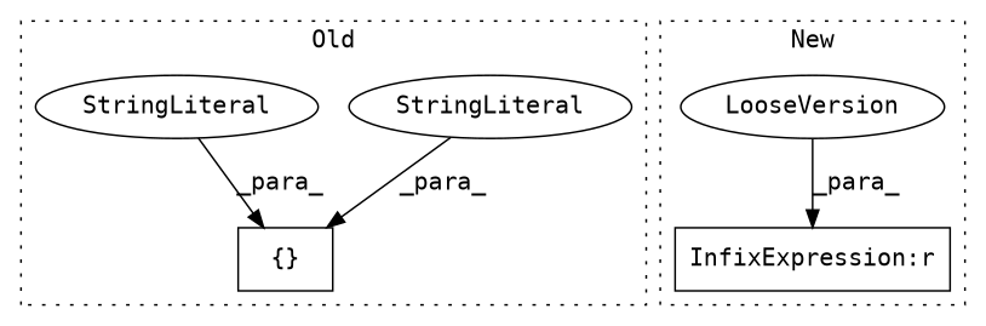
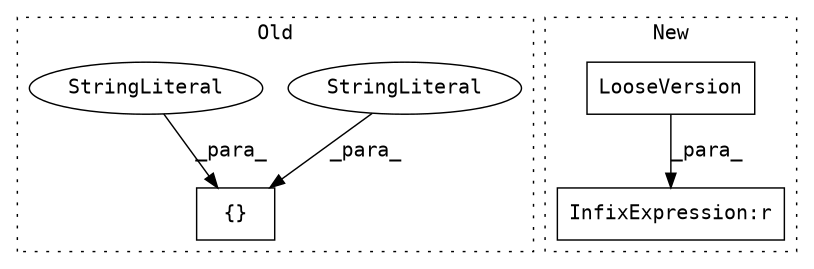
  digraph {
    fontname="DejaVu Sans Mono"
    node [a=45 fontname="DejaVu Sans Mono" shape=box]
    edge [fontname="DejaVu Sans Mono"]
    n1 [a=4 l="1,1" label="{}" s="631,794"]
    n2 [l=16 label=StringLiteral s=669 shape=ellipse]
    n3 [l=21 label=StringLiteral s=773 shape=ellipse]
-   n4 [a=32 l="13,1" label=LooseVersion s="341,372" shape=ellipse]
+   n4 [a=32 l="13,1" label=LooseVersion s="341,372"]
    n5 [a=27 l=3 label="InfixExpression:r" s=373]
    subgraph cluster_1 {
      label=Old
      style=dotted
      n1
      n2
      n3
    }
    subgraph cluster_2 {
      label=New
      style=dotted
      n4
      n5
    }
    n2 -> n1 [label=_para_]
    n3 -> n1 [label=_para_]
    n4 -> n5 [label=_para_]
  }
